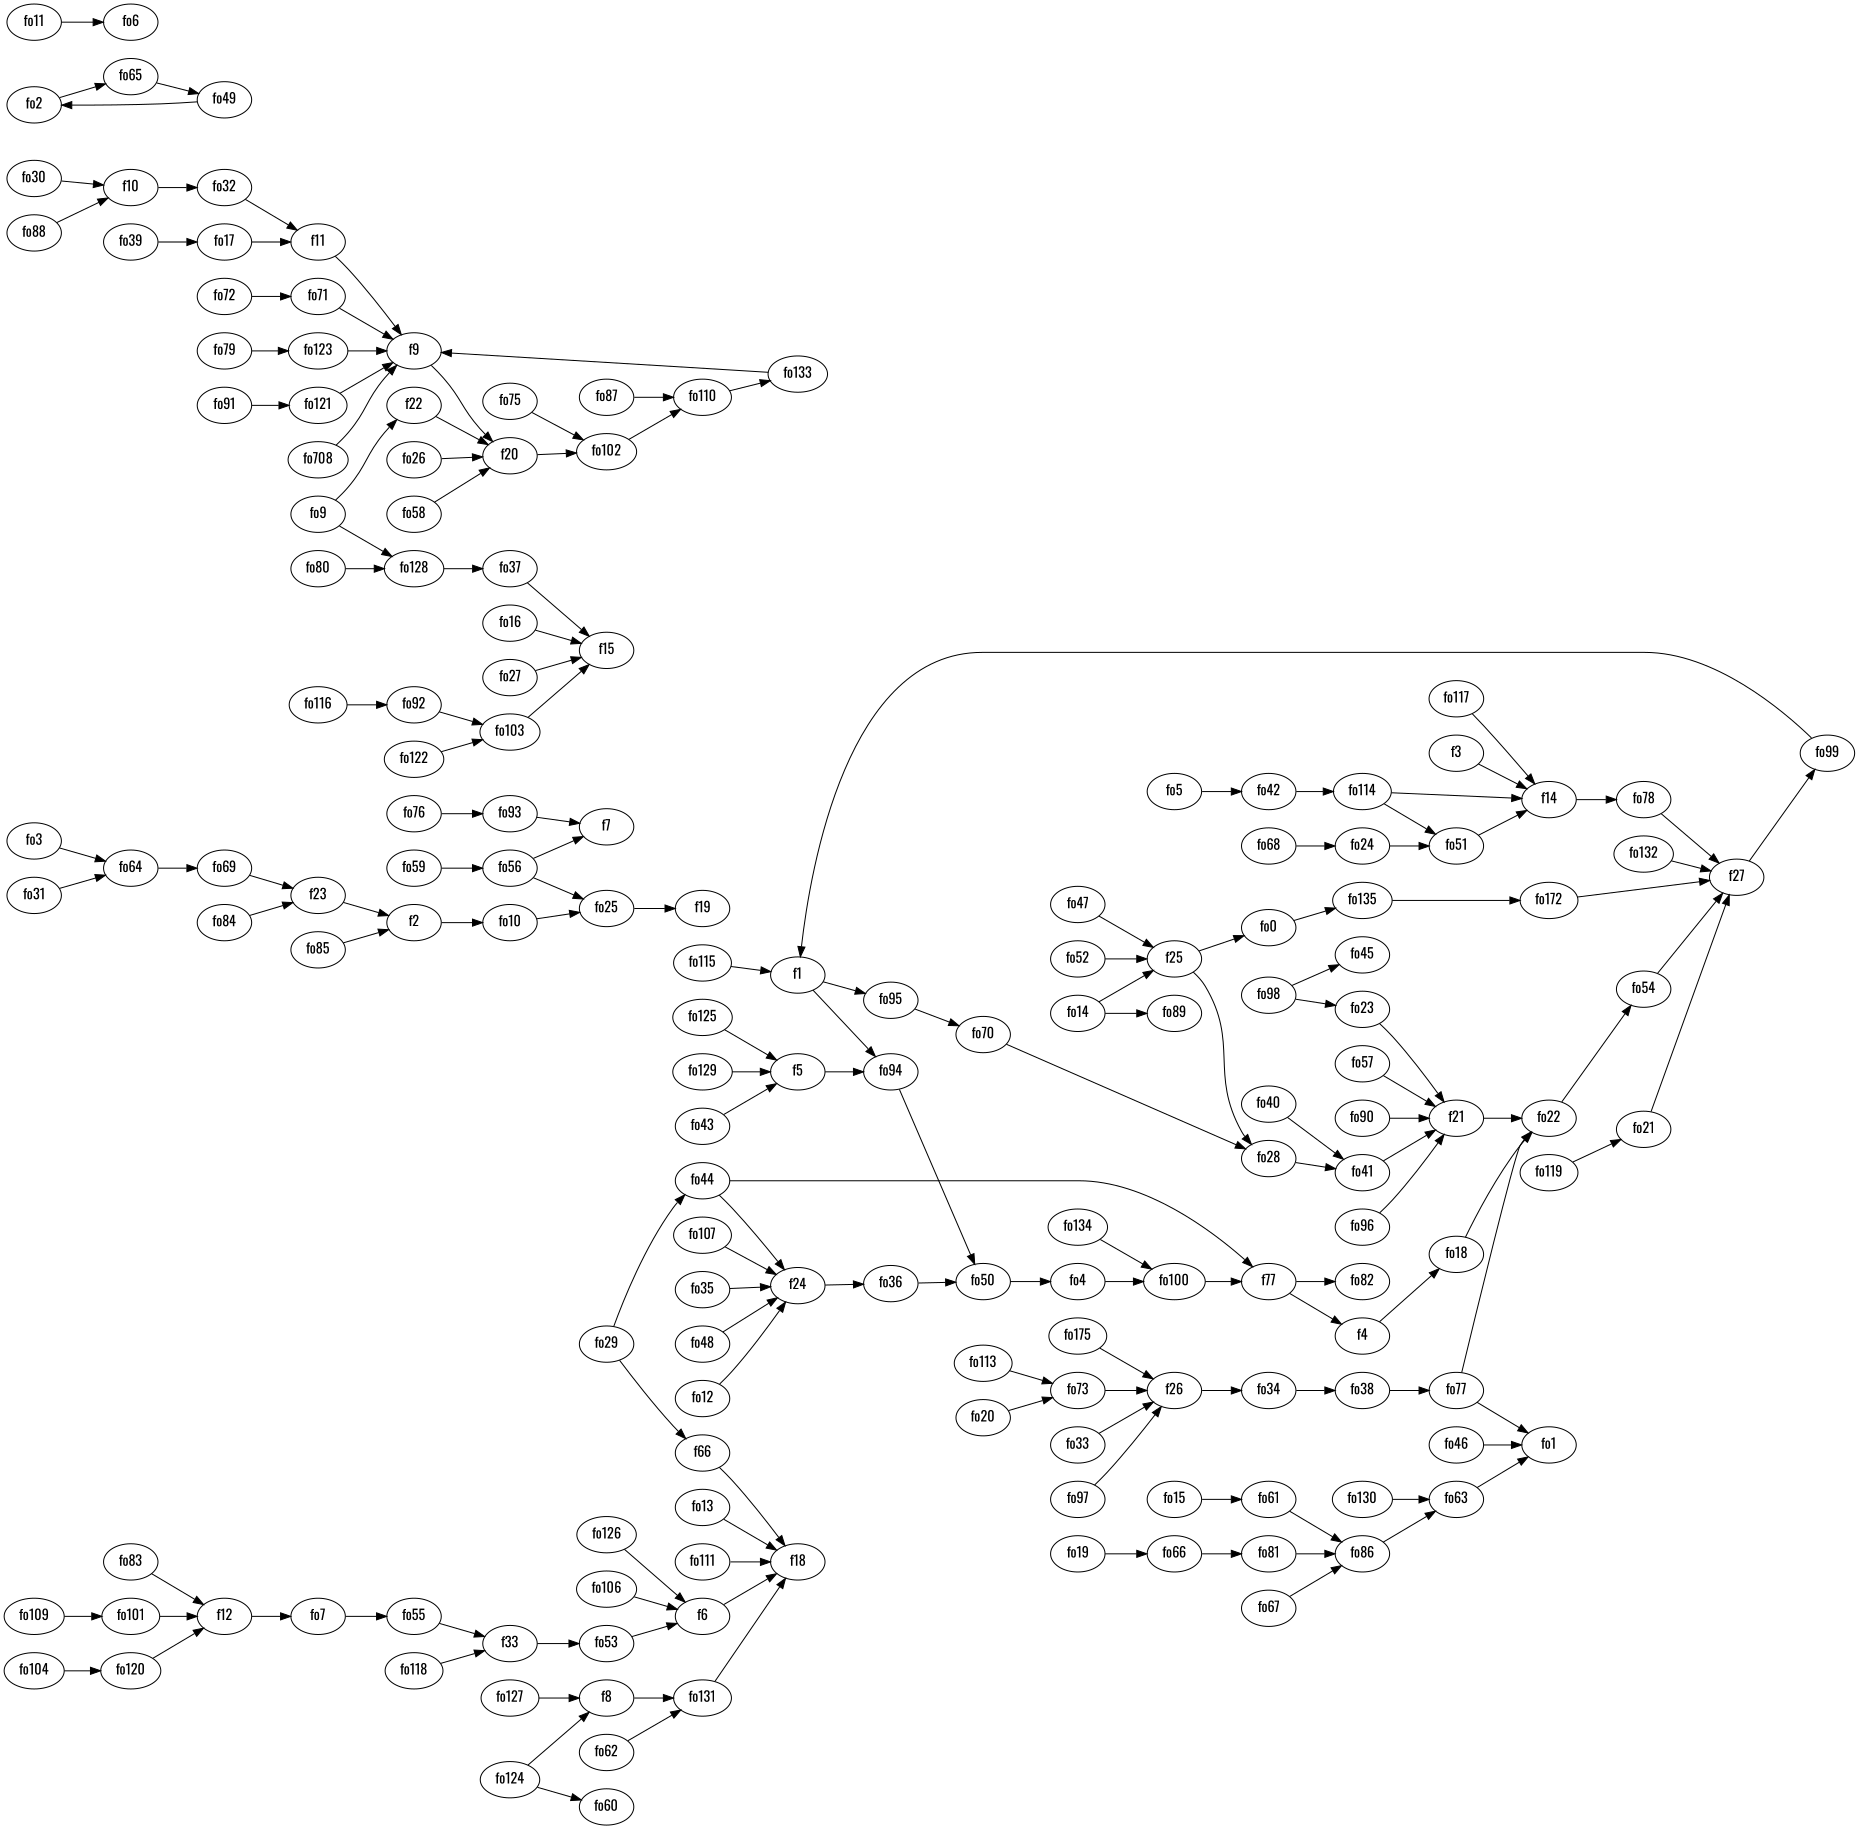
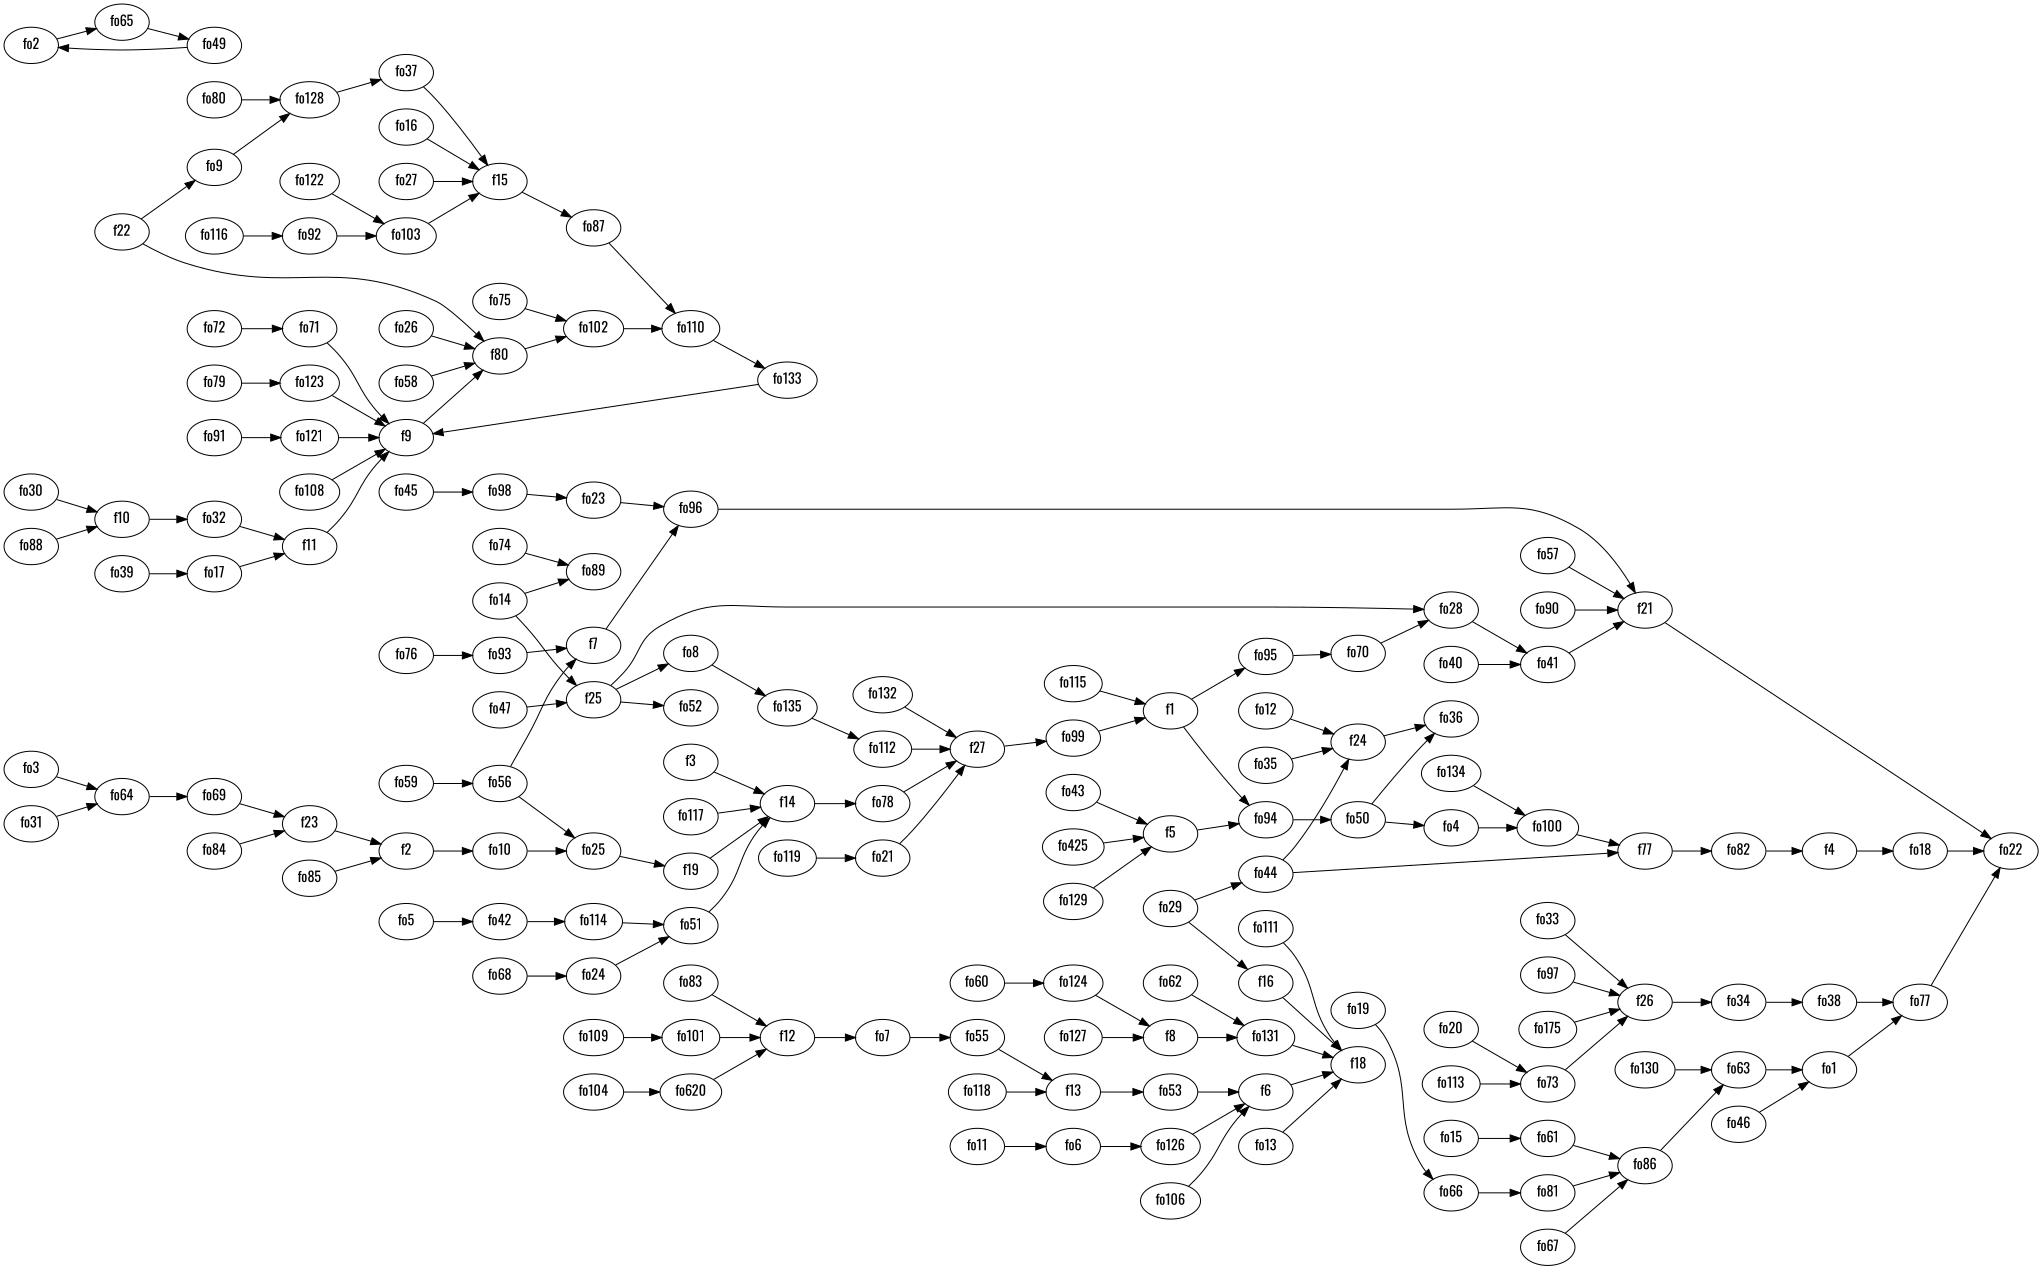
  strict digraph {
    fontname=Oswald
    rankdir=LR
    node [fontname=Oswald]
    edge [fontname=Oswald weight=2]
    f1
    fo94
    fo95
    fo50
    fo70
    f2
    fo10
    fo25
    f3
    f14
    fo78
    f4
    fo18
    fo22
    f5
    f6
    f18
    f7
    fo96
    f21
    f8
    fo131
    f9
-   f20
+   f20 [label=f80]
    fo102
    f10
    fo32
    f11
    f12
    fo7
    fo55
-   f13 [label=f33]
+   f13
    fo53
    f27
    f15
    fo87
    fo110
-   f16 [label=f66]
+   f16
    n39 [label=f77]
    fo82
    f19
-   fo54
    f22
    f23
    f24
    fo36
    f25
-   fo8 [label=fo0]
+   fo8
    fo28
    fo135
    fo41
    f26
    fo34
    fo38
    fo99
    fo1
    fo77
    fo2
    fo65
    fo49
    fo3
    fo64
    fo69
    fo4
    fo100
    fo5
    fo42
    fo114
    fo6
    fo126
-   fo112 [label=fo172]
+   fo112
    fo9
    fo128
    fo37
    fo11
    fo12
    fo13
    fo14
    fo89
    fo15
    fo61
    fo86
    fo16
    fo17
    fo19
    fo66
    fo81
    fo20
    fo73
    fo21
    fo23
    fo24
    fo51
    fo26
    fo27
    fo29
    fo44
-   fo107
    fo30
    fo31
    fo33
    fo35
    fo39
    fo40
    fo43
    fo45
    fo98
    fo46
    fo47
-   fo48
    fo52
    fo56
    fo57
    fo58
    fo59
    fo60
    fo124
    fo63
    fo62
    fo67
    fo68
    fo71
    fo72
+   fo74
    fo75
    fo76
    fo93
    fo79
    fo123
    fo80
    fo83
    fo84
    fo85
    fo133
    fo88
    fo90
    fo91
    fo121
    fo92
    fo103
    fo97
    fo101
    fo104
-   fo120
+   fo120 [label=fo620]
    n145 [label=fo175]
    fo106
-   fo108 [label=fo708]
+   fo108
    fo109
    fo111
    fo113
    fo115
    fo116
    fo117
    fo118
    fo119
    fo122
-   fo125
+   fo125 [label=fo425]
    fo127
    fo129
    fo130
    fo132
    fo134
    f1 -> fo94
    f1 -> fo95
    fo94 -> fo50
    fo95 -> fo70
    fo50 -> fo4
    fo70 -> fo28
    f2 -> fo10
    fo10 -> fo25
    fo25 -> f19
    f3 -> f14
    f14 -> fo78
    fo78 -> f27
    f4 -> fo18
    fo18 -> fo22
-   fo22 -> fo54
    f5 -> fo94
    f6 -> f18
+   f7 -> fo96
    fo96 -> f21
    f21 -> fo22
    f8 -> fo131
    fo131 -> f18
    f9 -> f20
    f20 -> fo102
    fo102 -> fo110
    f10 -> fo32
    fo32 -> f11
    f11 -> f9
    f12 -> fo7
    fo7 -> fo55
    fo55 -> f13
    f13 -> fo53
    fo53 -> f6
    f27 -> fo99
+   f15 -> fo87
    fo87 -> fo110
    fo110 -> fo133
    f16 -> f18
    n39 -> fo82
-   n39 -> f4
-   fo114 -> f14
-   fo54 -> f27
+   fo82 -> f4
+   f19 -> f14
    f22 -> f20
    f23 -> f2
    f24 -> fo36
-   fo36 -> fo50
+   fo50 -> fo36
    f25 -> fo8
    f25 -> fo28
    fo8 -> fo135
    fo28 -> fo41
    fo135 -> fo112
    fo41 -> f21
    f26 -> fo34
    fo34 -> fo38
    fo38 -> fo77
    fo99 -> f1
-   fo77 -> fo1
+   fo1 -> fo77
    fo77 -> fo22
    fo2 -> fo65
    fo65 -> fo49
    fo49 -> fo2
    fo3 -> fo64
    fo64 -> fo69
    fo69 -> f23
    fo4 -> fo100
    fo100 -> n39
    fo5 -> fo42
    fo42 -> fo114
    fo114 -> fo51
+   fo6 -> fo126
    fo126 -> f6
    fo112 -> f27
-   fo9 -> f22
+   f22 -> fo9
    fo9 -> fo128
    fo128 -> fo37
    fo37 -> f15
    fo11 -> fo6
    fo12 -> f24
    fo13 -> f18
    fo14 -> f25
    fo14 -> fo89
    fo15 -> fo61
    fo61 -> fo86
    fo86 -> fo63
    fo16 -> f15
    fo17 -> f11
    fo19 -> fo66
    fo66 -> fo81
    fo81 -> fo86
    fo20 -> fo73
    fo73 -> f26
    fo21 -> f27
-   fo23 -> f21
+   fo23 -> fo96
    fo24 -> fo51
    fo51 -> f14
    fo26 -> f20
    fo27 -> f15
    fo29 -> f16
    fo29 -> fo44
    fo44 -> n39
    fo44 -> f24
-   fo107 -> f24
    fo30 -> f10
    fo31 -> fo64
    fo33 -> f26
    fo35 -> f24
    fo39 -> fo17
    fo40 -> fo41
    fo43 -> f5
-   fo98 -> fo45
+   fo45 -> fo98
    fo98 -> fo23
    fo46 -> fo1
    fo47 -> f25
-   fo48 -> f24
-   fo52 -> f25
+   f25 -> fo52
    fo56 -> fo25
    fo56 -> f7
    fo57 -> f21
    fo58 -> f20
    fo59 -> fo56
-   fo124 -> fo60
+   fo60 -> fo124
    fo124 -> f8
    fo63 -> fo1
    fo62 -> fo131
    fo67 -> fo86
    fo68 -> fo24
    fo71 -> f9
    fo72 -> fo71
+   fo74 -> fo89
    fo75 -> fo102
    fo76 -> fo93
    fo93 -> f7
    fo79 -> fo123
    fo123 -> f9
    fo80 -> fo128
    fo83 -> f12
    fo84 -> f23
    fo85 -> f2
    fo133 -> f9
    fo88 -> f10
    fo90 -> f21
    fo91 -> fo121
    fo121 -> f9
    fo92 -> fo103
    fo103 -> f15
    fo97 -> f26
    fo101 -> f12
    fo104 -> fo120
    fo120 -> f12
    n145 -> f26
    fo106 -> f6
    fo108 -> f9
    fo109 -> fo101
    fo111 -> f18
    fo113 -> fo73
    fo115 -> f1
    fo116 -> fo92
    fo117 -> f14
    fo118 -> f13
    fo119 -> fo21
    fo122 -> fo103
    fo125 -> f5
    fo127 -> f8
    fo129 -> f5
    fo130 -> fo63
    fo132 -> f27
    fo134 -> fo100
  }
